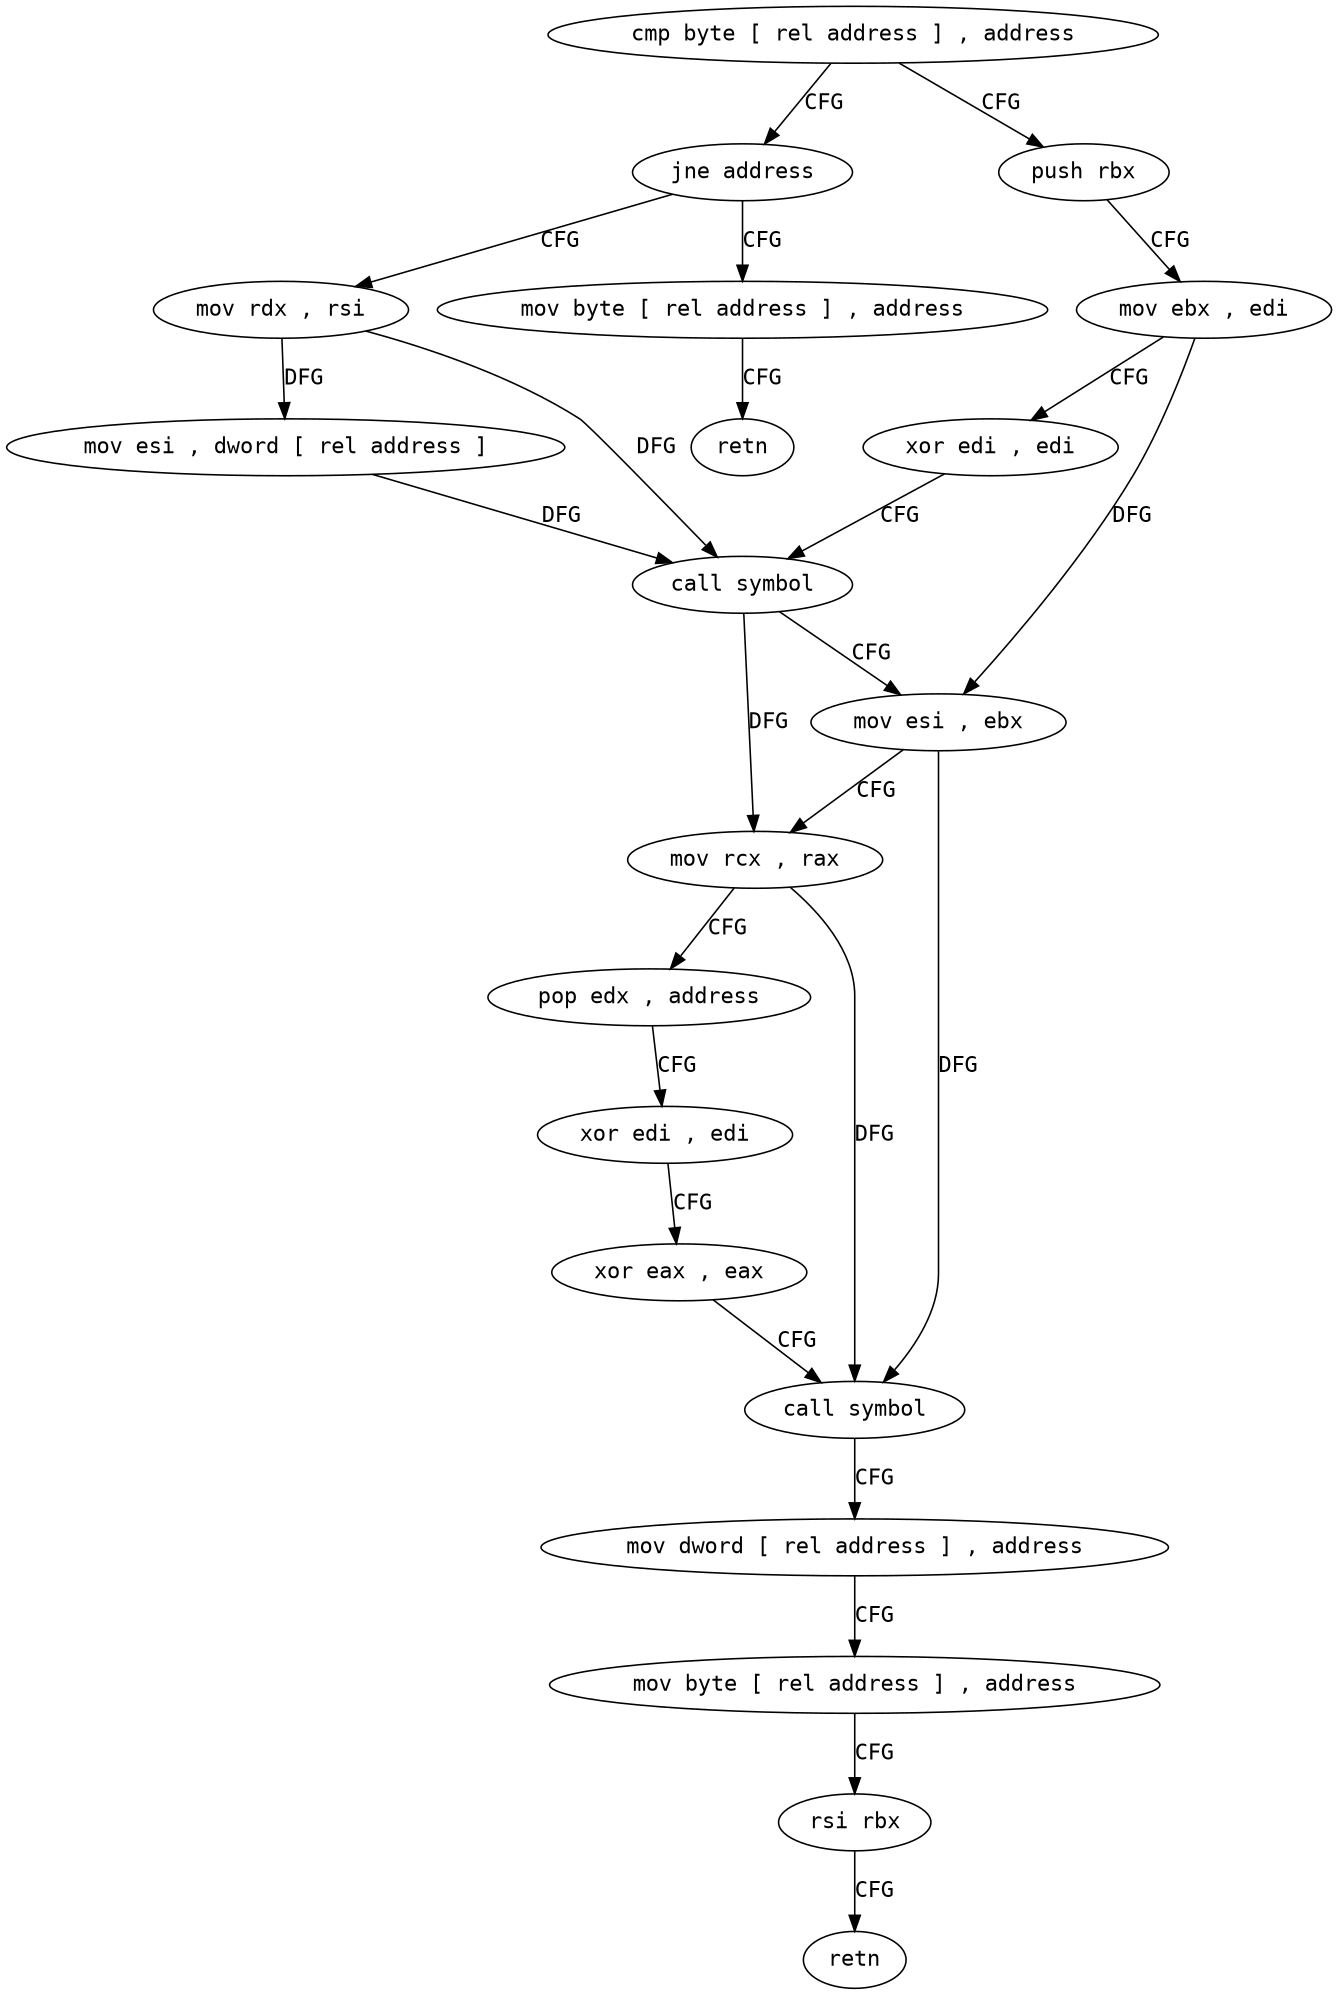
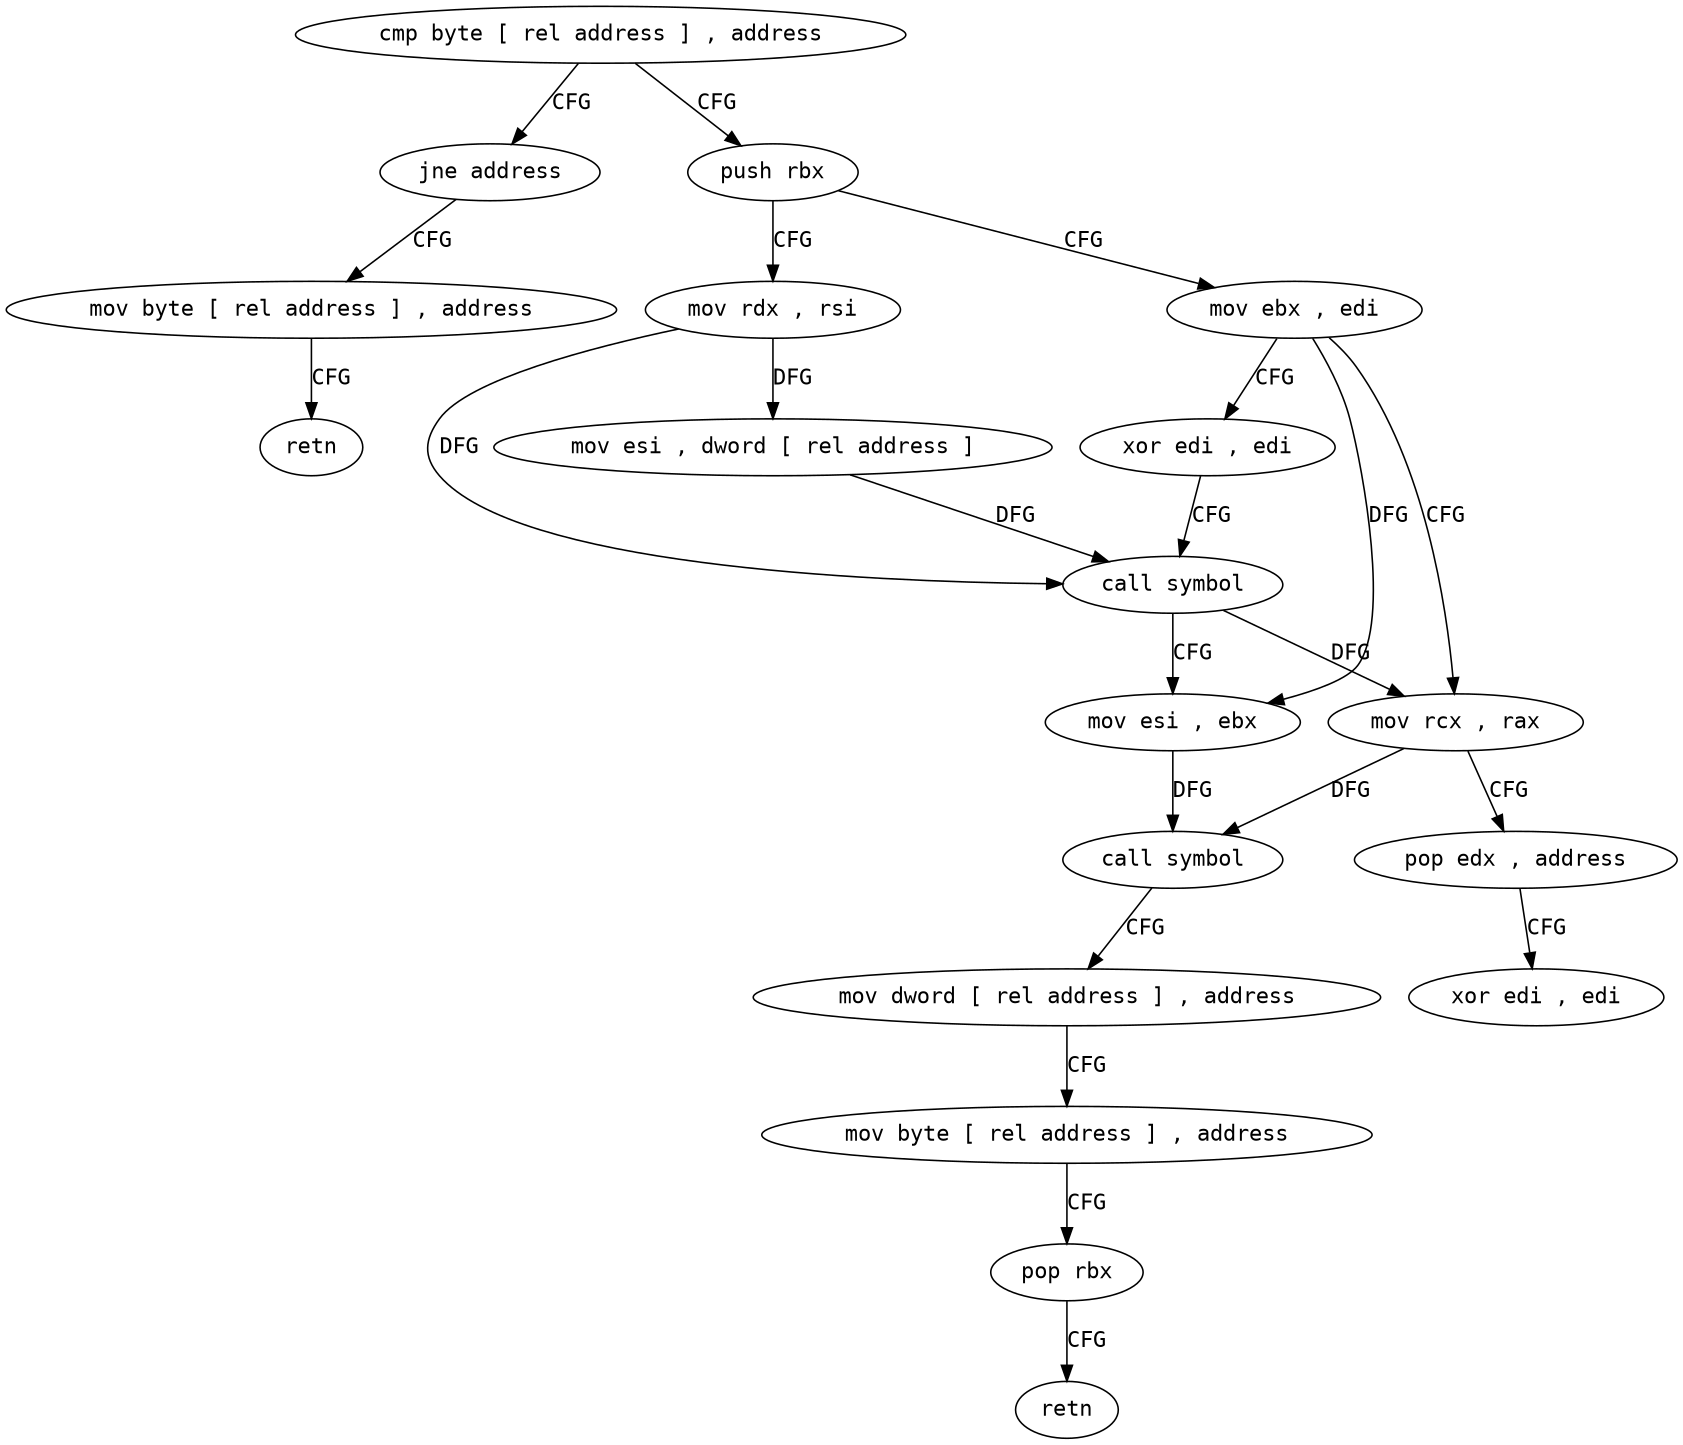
  digraph {
    fontname="DejaVu Sans Mono"
    node [fontname="DejaVu Sans Mono"]
    edge [fontname="DejaVu Sans Mono"]
    n1 [label="cmp byte [ rel address ] , address"]
    n2 [label="jne address"]
    n3 [label="push rbx"]
    n4 [label="mov byte [ rel address ] , address"]
    n5 [label="mov rdx , rsi"]
    n6 [label=retn]
    n7 [label="mov esi , dword [ rel address ]"]
    n8 [label="call symbol"]
    n9 [label="mov esi , ebx"]
    n10 [label="mov rcx , rax"]
    n11 [label="mov ebx , edi"]
    n12 [label="xor edi , edi"]
    n13 [label="call symbol"]
    n14 [label="pop edx , address"]
    n15 [label="mov dword [ rel address ] , address"]
    n16 [label="xor edi , edi"]
-   n17 [label="xor eax , eax"]
    n18 [label="mov byte [ rel address ] , address"]
-   n19 [label="rsi rbx"]
+   n19 [label="pop rbx"]
    n20 [label=retn]
    n1 -> n2 [label=CFG]
    n1 -> n3 [label=CFG]
    n2 -> n4 [label=CFG]
-   n2 -> n5 [label=CFG]
+   n3 -> n5 [label=CFG]
    n3 -> n11 [label=CFG]
    n4 -> n6 [label=CFG]
    n5 -> n7 [label=DFG]
    n5 -> n8 [label=DFG]
    n7 -> n8 [label=DFG]
    n8 -> n9 [label=CFG]
    n8 -> n10 [label=DFG]
-   n9 -> n10 [label=CFG]
+   n11 -> n10 [label=CFG]
    n9 -> n13 [label=DFG]
    n10 -> n13 [label=DFG]
    n10 -> n14 [label=CFG]
    n11 -> n9 [label=DFG]
    n11 -> n12 [label=CFG]
    n12 -> n8 [label=CFG]
    n13 -> n15 [label=CFG]
    n14 -> n16 [label=CFG]
    n15 -> n18 [label=CFG]
-   n16 -> n17 [label=CFG]
-   n17 -> n13 [label=CFG]
    n18 -> n19 [label=CFG]
    n19 -> n20 [label=CFG]
  }
